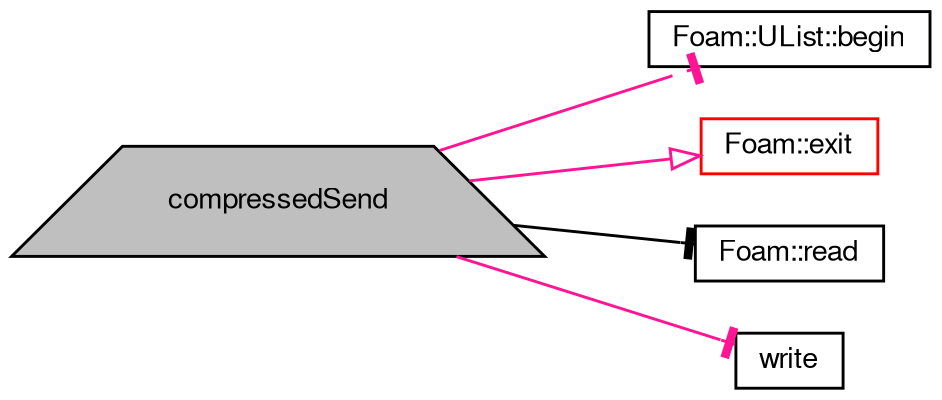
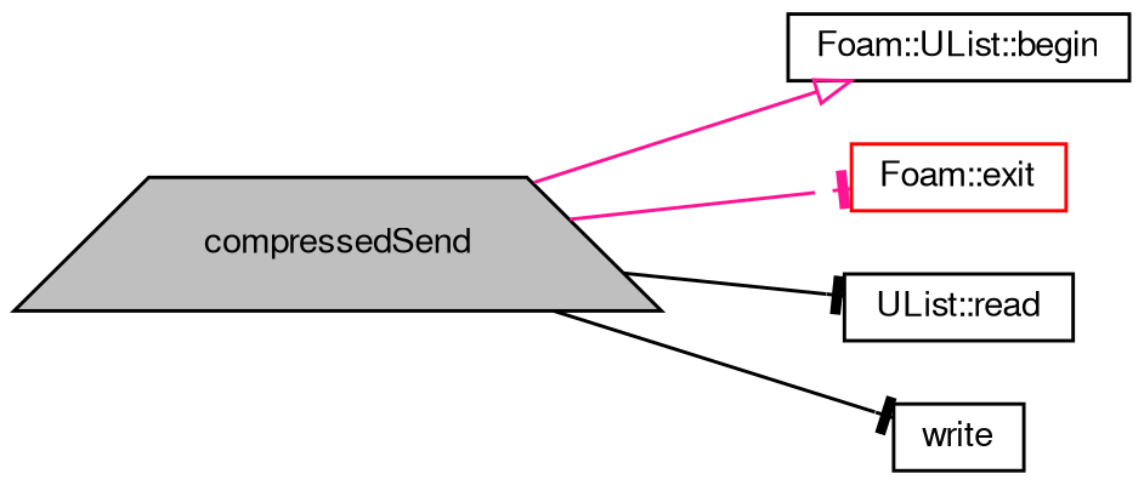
  digraph {
    rankdir=LR
    node [color=black fontname=FreeSans fontsize=10 shape=box]
    edge [arrowhead=onormal color=deeppink fontname=FreeSans fontsize=10 labelfontname=FreeSans labelfontsize=10 style=solid]
    n1 [fillcolor=grey75 fontcolor=black height=0.2 label=compressedSend shape=trapezium style=filled width=0.4]
    n2 [height=0.2 label="Foam::UList::begin" width=0.4]
    n3 [color=red height=0.2 label="Foam::exit" width=0.4]
-   n4 [height=0.2 label="Foam::read" width=0.4]
+   n4 [height=0.2 label="UList::read" width=0.4]
    n5 [height=0.2 label=write width=0.4]
-   n1 -> n2 [arrowhead=tee]
-   n1 -> n3
+   n1 -> n2
+   n1 -> n3 [arrowhead=tee]
    n1 -> n4 [arrowhead=tee color=black]
-   n1 -> n5 [arrowhead=tee]
+   n1 -> n5 [arrowhead=tee color=black]
  }
